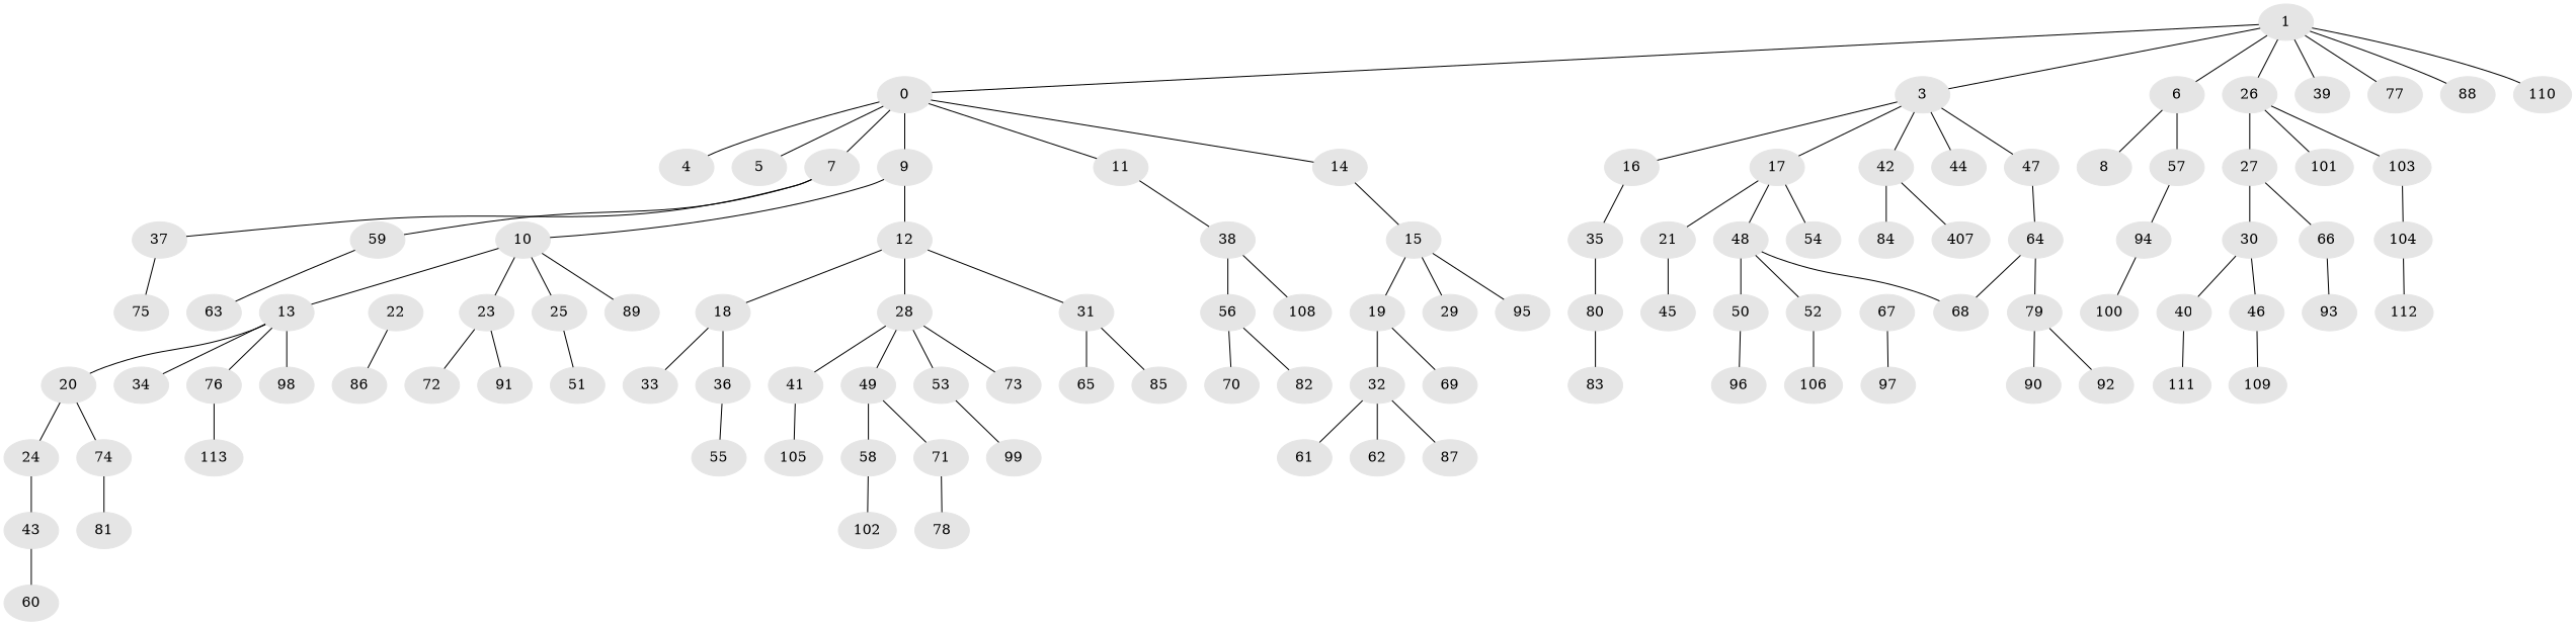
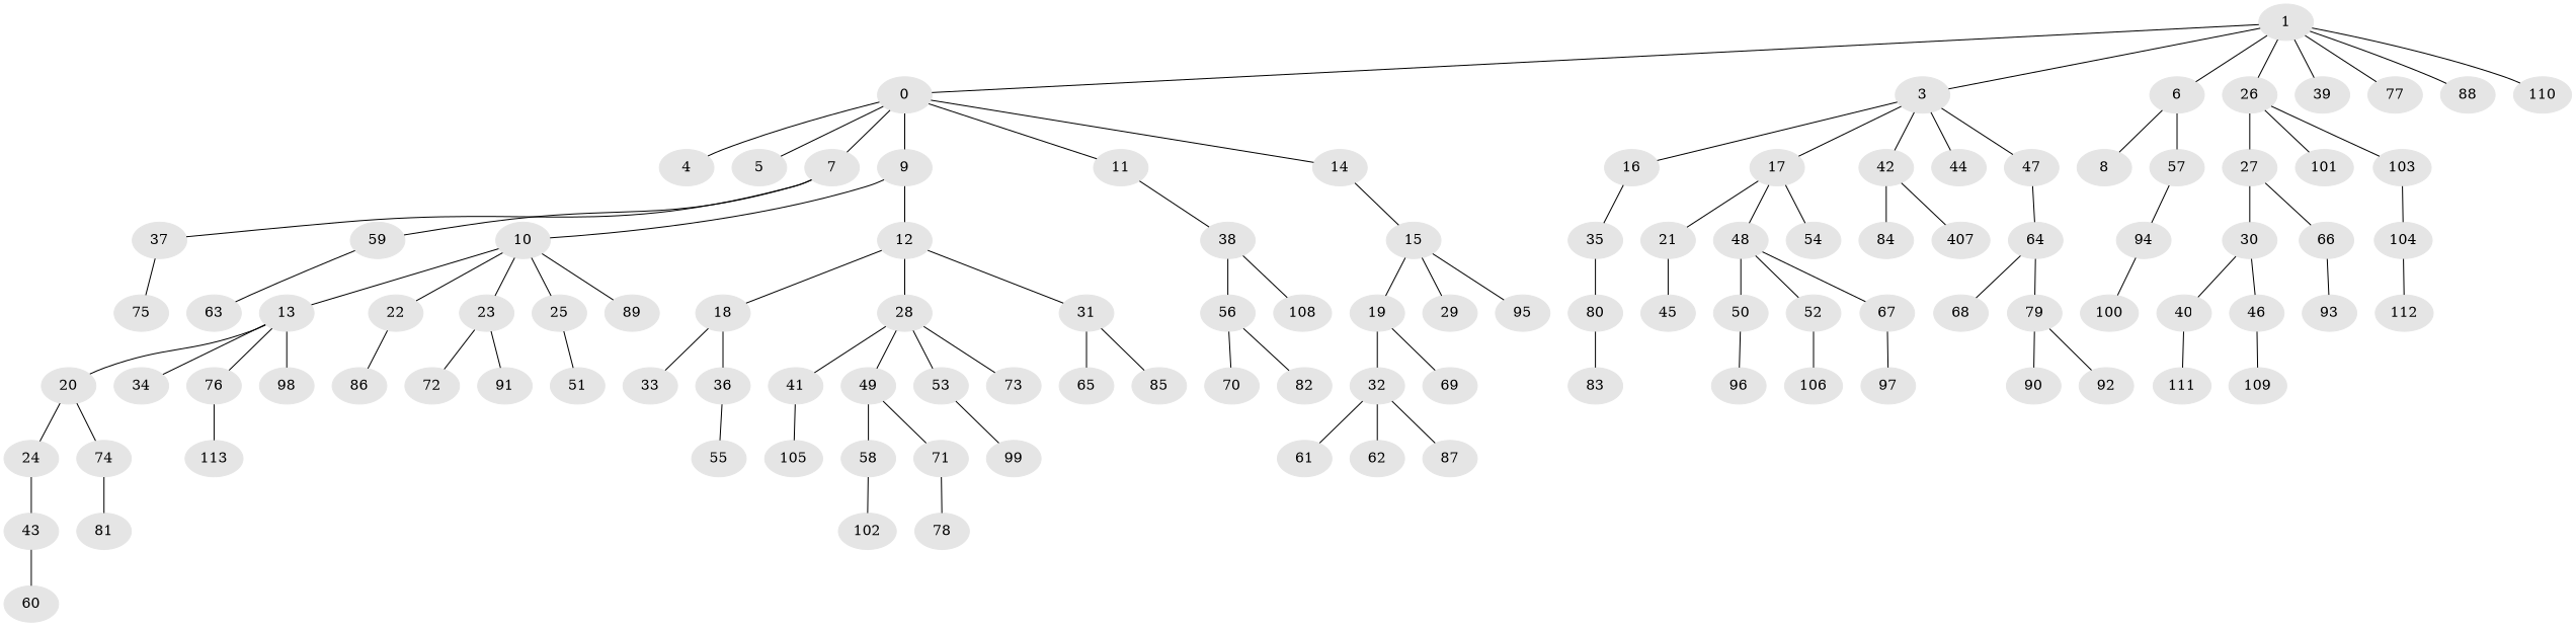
  graph {
    node [color=gray90 style=filled]
    n1 [label=0]
    1
    3
    6
    26
    39
    77
    88
    110
    4
    5
    7
    9
    11
    14
    16
    17
    42
    44
    47
    8
    57
    27
    101
    103
    37
    59
    10
    12
    38
    15
    35
    21
    48
    54
    84
    n37 [label=407]
    64
    94
    75
    63
    13
    22
    23
    25
    89
    18
    28
    31
    20
    34
    76
    98
    86
    72
    91
    51
    56
    108
    33
    36
    41
    49
    53
    73
    65
    85
    24
    74
    113
    19
    29
    95
    32
    69
    80
    45
    50
    52
    67
    55
    61
    62
    87
    43
    81
    60
    30
    66
    104
    40
    46
    93
    105
    58
    71
    99
    111
    109
    83
    70
    82
    68
    79
    96
    106
    97
    102
    78
    100
    90
    92
    112
    n1 -- 4
    n1 -- 5
    n1 -- 7
    n1 -- 9
    n1 -- 11
    n1 -- 14
    1 -- n1
    1 -- 3
    1 -- 6
    1 -- 26
    1 -- 39
    1 -- 77
    1 -- 88
    1 -- 110
    3 -- 16
    3 -- 17
    3 -- 42
    3 -- 44
    3 -- 47
    6 -- 8
    6 -- 57
    26 -- 27
    26 -- 101
    26 -- 103
    7 -- 37
    7 -- 59
    9 -- 10
    9 -- 12
    11 -- 38
    14 -- 15
    16 -- 35
    17 -- 21
    17 -- 48
    17 -- 54
    42 -- 84
    42 -- n37
    47 -- 64
    57 -- 94
    27 -- 30
    27 -- 66
    103 -- 104
    37 -- 75
    59 -- 63
    10 -- 13
+   10 -- 22
    10 -- 23
    10 -- 25
    10 -- 89
    12 -- 18
    12 -- 28
    12 -- 31
    38 -- 56
    38 -- 108
    15 -- 19
    15 -- 29
    15 -- 95
    35 -- 80
    21 -- 45
    48 -- 50
    48 -- 52
-   48 -- 68
+   48 -- 67
    64 -- 68
    64 -- 79
    94 -- 100
    13 -- 20
    13 -- 34
    13 -- 76
    13 -- 98
    22 -- 86
    23 -- 72
    23 -- 91
    25 -- 51
    18 -- 33
    18 -- 36
    28 -- 41
    28 -- 49
    28 -- 53
    28 -- 73
    31 -- 65
    31 -- 85
    20 -- 24
    20 -- 74
    76 -- 113
    56 -- 70
    56 -- 82
    36 -- 55
    41 -- 105
    49 -- 58
    49 -- 71
    53 -- 99
    24 -- 43
    74 -- 81
    19 -- 32
    19 -- 69
    32 -- 61
    32 -- 62
    32 -- 87
    80 -- 83
    50 -- 96
    52 -- 106
    67 -- 97
    43 -- 60
    30 -- 40
    30 -- 46
    66 -- 93
    104 -- 112
    40 -- 111
    46 -- 109
    58 -- 102
    71 -- 78
    79 -- 90
    79 -- 92
  }
